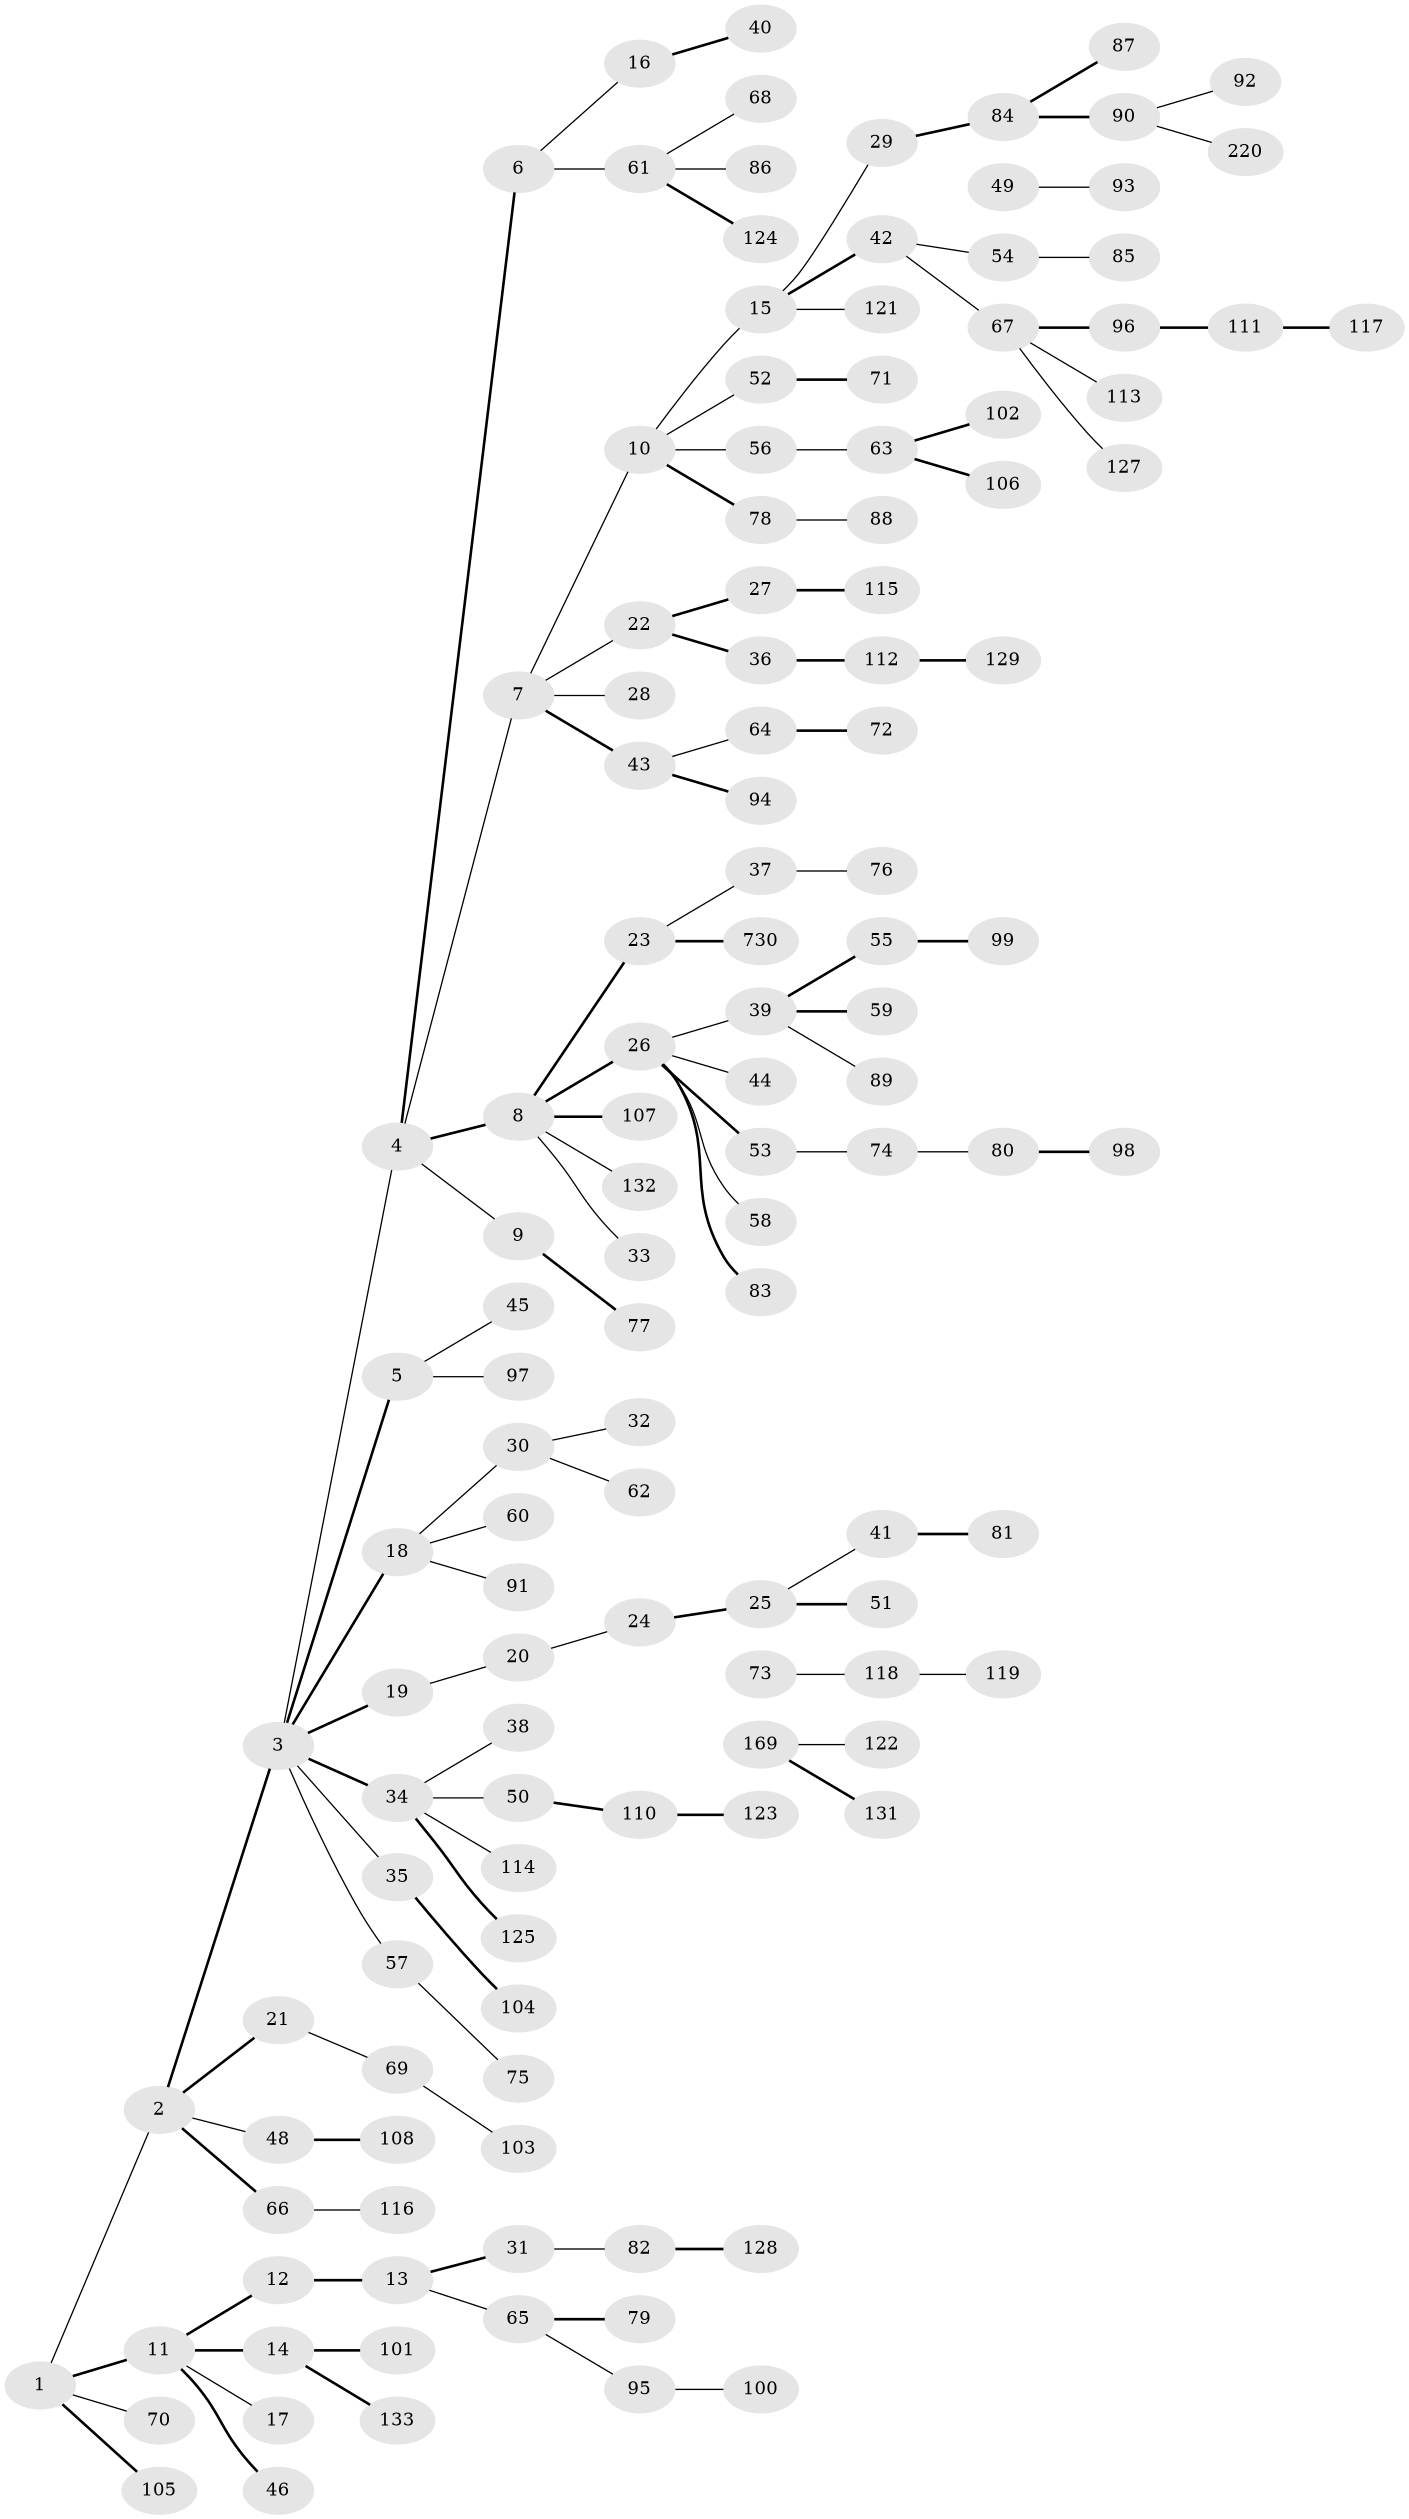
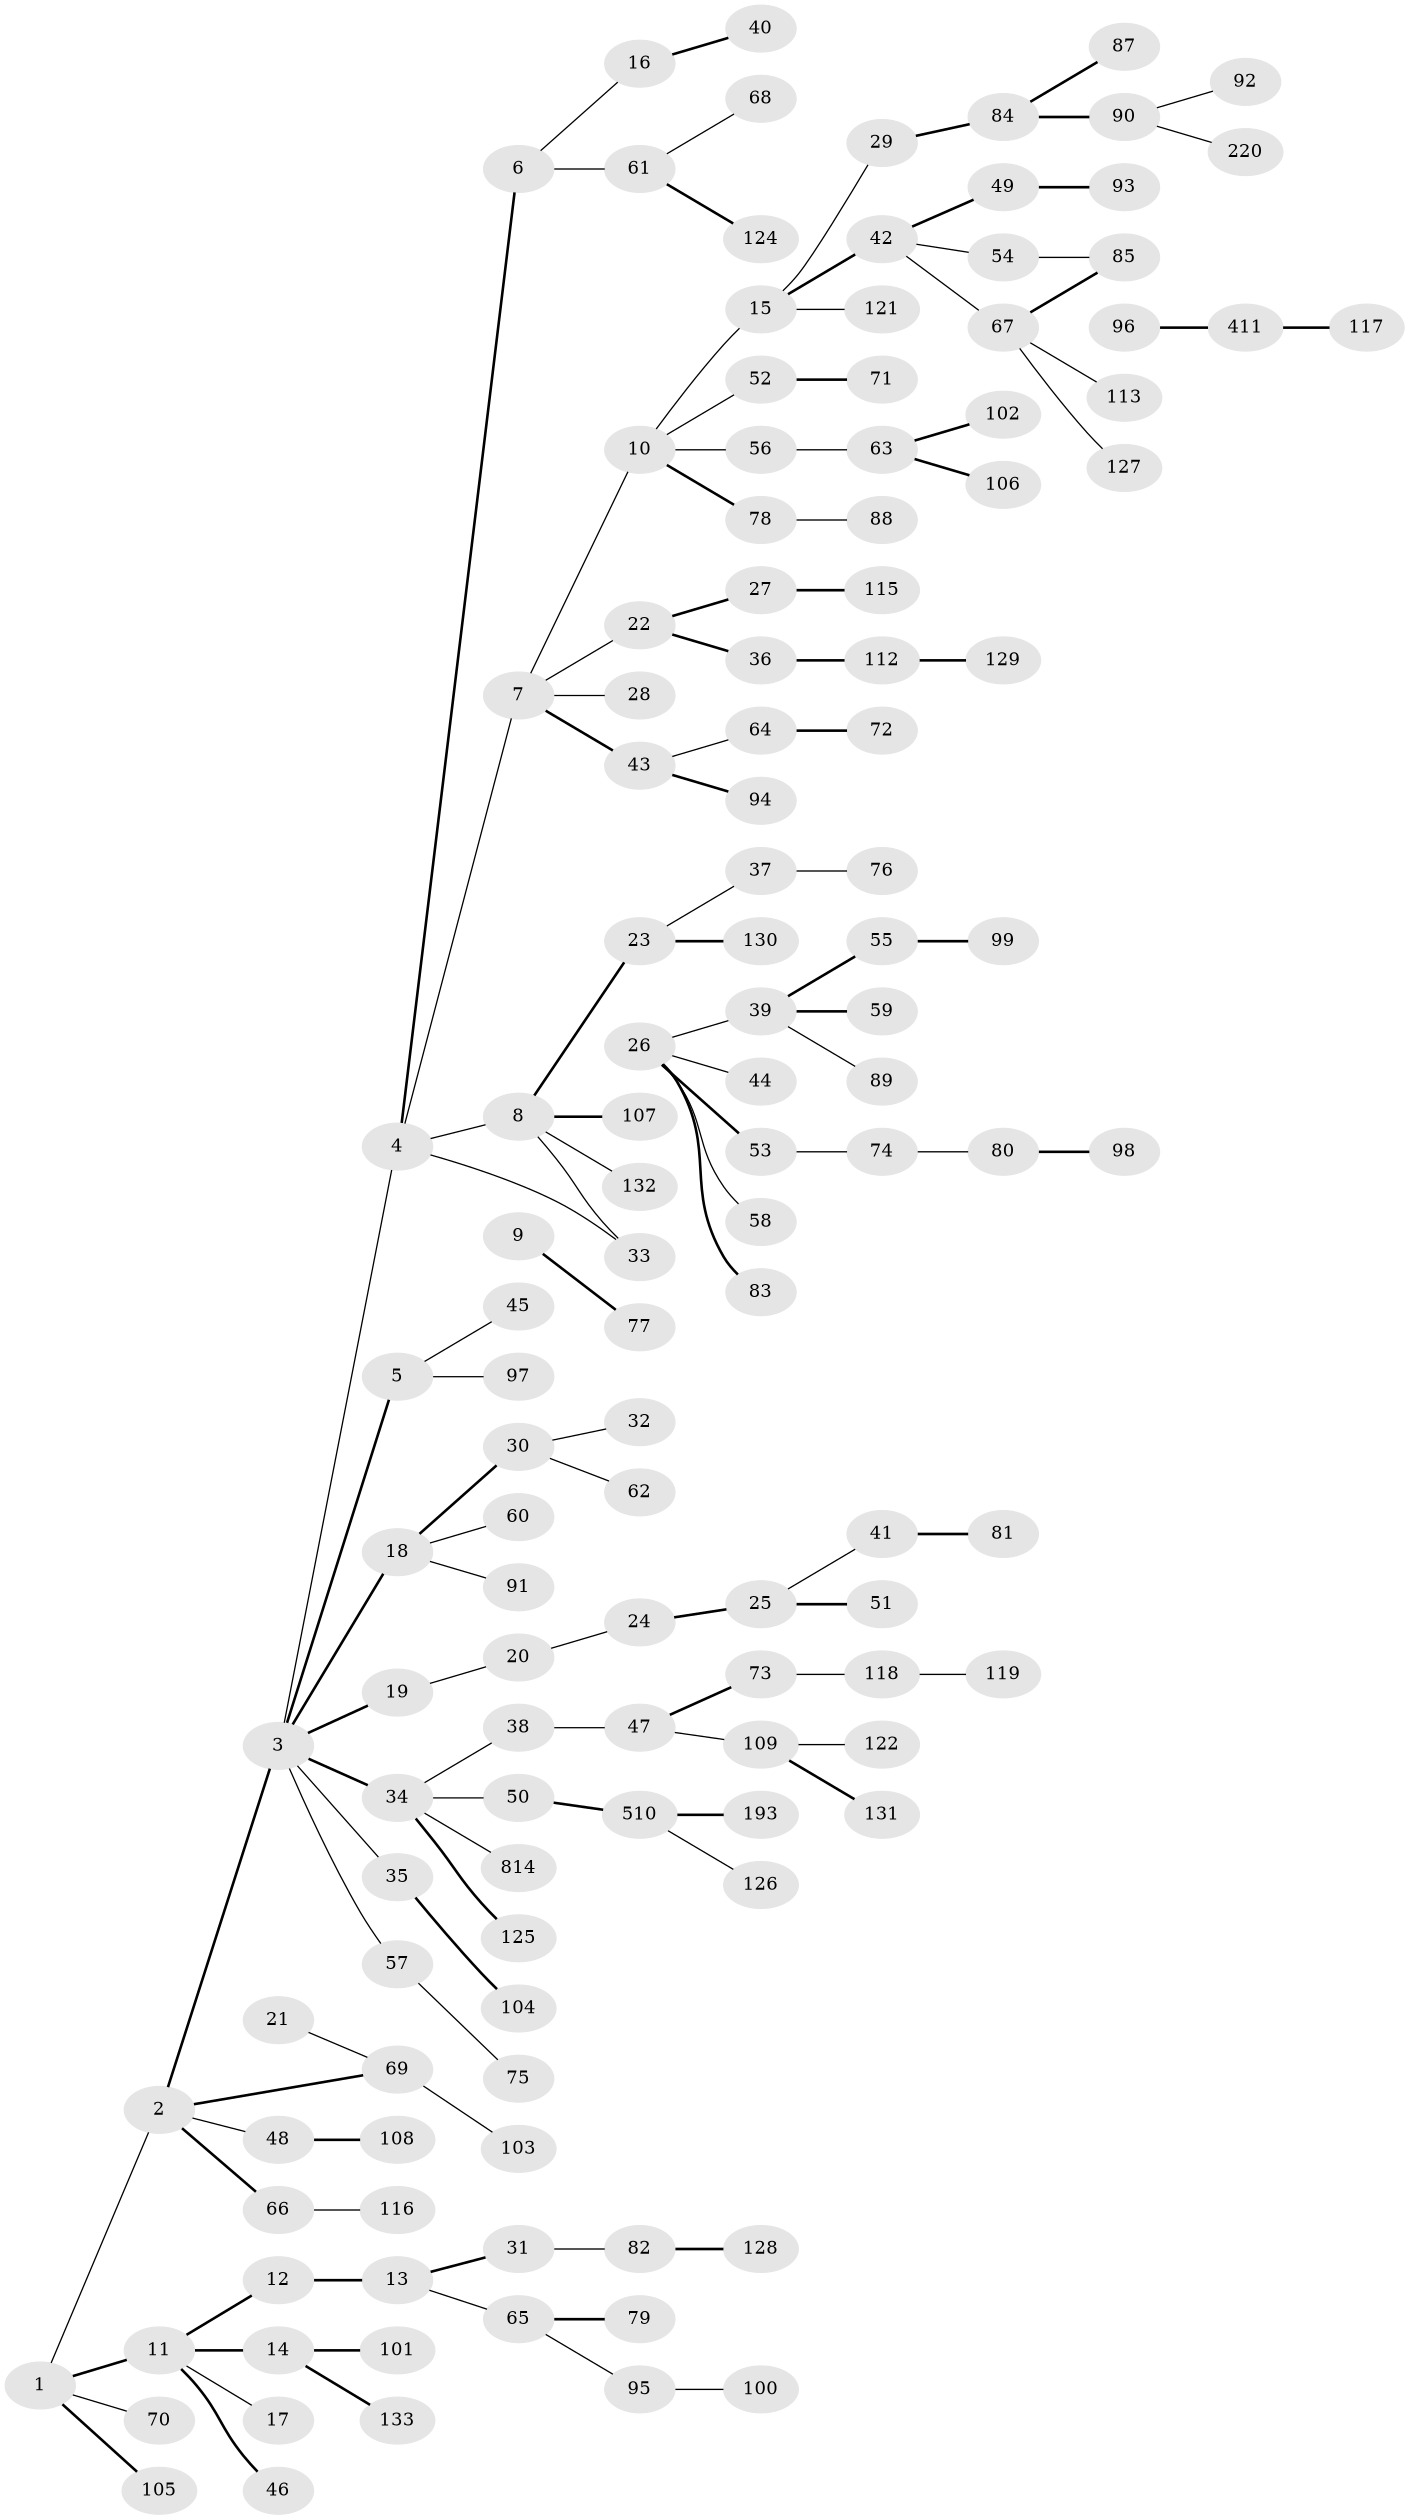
  graph {
    rankdir=LR
    node [color=gray90 style=filled]
    edge [style=solid]
    1
    2
    11
    70
    105
    3
    21
    48
    66
    12
    14
    17
    46
    4
    5
    18
    19
    34
    35
    57
    69
    108
    116
    6
    7
    8
    9
    45
    97
    30
    60
    91
    20
    38
    50
-   114
+   114 [label=814]
    125
    104
    75
    16
    61
    10
    22
    28
    43
    23
    26
    33
    107
    132
    77
    40
    68
-   86
    124
    15
    52
    56
    78
    27
    36
    64
    94
    37
-   130 [label=730]
+   130
    39
    44
    53
    58
    83
    29
    42
    121
    71
    63
    88
    13
    101
    133
    31
    65
    82
    79
    95
    84
    49
    54
    67
    32
    62
    24
    25
    103
    115
    112
    76
    41
    51
    81
    55
    59
    89
    74
    87
    90
    128
-   110
+   47
+   110 [label=510]
    129
    73
-   109 [label=169]
+   109
    99
    93
    85
    96
    113
    127
    72
    118
    122
    131
-   123
+   123 [label=193]
+   126
    80
    102
    106
    100
-   111
+   111 [label=411]
    119
    98
    92
    n132 [label=220]
    117
    1 -- 2
    1 -- 11 [style=bold]
    1 -- 70
    1 -- 105 [style=bold]
    2 -- 3 [style=bold]
-   2 -- 21 [style=bold]
+   2 -- 69 [style=bold]
    2 -- 48
    2 -- 66 [style=bold]
    11 -- 12 [style=bold]
    11 -- 14 [style=bold]
    11 -- 17
    11 -- 46 [style=bold]
    3 -- 4
    3 -- 5 [style=bold]
    3 -- 18 [style=bold]
    3 -- 19 [style=bold]
    3 -- 34 [style=bold]
    3 -- 35
    3 -- 57
    21 -- 69
    48 -- 108 [style=bold]
    66 -- 116
    12 -- 13 [style=bold]
    14 -- 101 [style=bold]
    14 -- 133 [style=bold]
    4 -- 6 [style=bold]
    4 -- 7
-   4 -- 8 [style=bold]
-   4 -- 9
+   4 -- 8
+   4 -- 33
    5 -- 45
    5 -- 97
-   18 -- 30
+   18 -- 30 [style=bold]
    18 -- 60
    18 -- 91
    19 -- 20
    34 -- 38
    34 -- 50
    34 -- 114
    34 -- 125 [style=bold]
    35 -- 104 [style=bold]
    57 -- 75
    69 -- 103
    6 -- 16
    6 -- 61
    7 -- 10
    7 -- 22
    7 -- 28
    7 -- 43 [style=bold]
    8 -- 23 [style=bold]
-   8 -- 26 [style=bold]
    8 -- 33
    8 -- 107 [style=bold]
    8 -- 132
    9 -- 77 [style=bold]
    30 -- 32
    30 -- 62
    20 -- 24
+   38 -- 47
    50 -- 110 [style=bold]
    16 -- 40 [style=bold]
    61 -- 68
-   61 -- 86
    61 -- 124 [style=bold]
    10 -- 15
    10 -- 52
    10 -- 56
    10 -- 78 [style=bold]
    22 -- 27 [style=bold]
    22 -- 36 [style=bold]
    43 -- 64
    43 -- 94 [style=bold]
    23 -- 37
    23 -- 130 [style=bold]
    26 -- 39
    26 -- 44
    26 -- 53 [style=bold]
    26 -- 58
    26 -- 83 [style=bold]
    15 -- 29
    15 -- 42 [style=bold]
    15 -- 121
    52 -- 71 [style=bold]
    56 -- 63
    78 -- 88
    27 -- 115 [style=bold]
    36 -- 112 [style=bold]
    64 -- 72 [style=bold]
    37 -- 76
    39 -- 55 [style=bold]
    39 -- 59 [style=bold]
    39 -- 89
    53 -- 74
    29 -- 84 [style=bold]
+   42 -- 49 [style=bold]
    42 -- 54
    42 -- 67
    63 -- 102 [style=bold]
    63 -- 106 [style=bold]
    13 -- 31 [style=bold]
    13 -- 65
    31 -- 82
    65 -- 79 [style=bold]
    65 -- 95
    82 -- 128 [style=bold]
    95 -- 100
    84 -- 87 [style=bold]
    84 -- 90 [style=bold]
-   49 -- 93
+   49 -- 93 [style=bold]
    54 -- 85
-   67 -- 96 [style=bold]
+   67 -- 85 [style=bold]
    67 -- 113
    67 -- 127
    24 -- 25 [style=bold]
    25 -- 41
    25 -- 51 [style=bold]
    112 -- 129 [style=bold]
    41 -- 81 [style=bold]
    55 -- 99 [style=bold]
    74 -- 80
    90 -- 92
    90 -- n132
+   47 -- 73 [style=bold]
+   47 -- 109
    110 -- 123 [style=bold]
+   110 -- 126
    73 -- 118
    109 -- 122
    109 -- 131 [style=bold]
    96 -- 111 [style=bold]
    118 -- 119
    80 -- 98 [style=bold]
    111 -- 117 [style=bold]
  }
